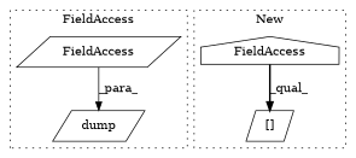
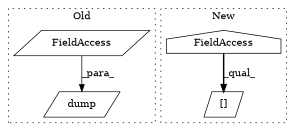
  digraph {
    node [a=22 shape=parallelogram]
    n1 [a=32 l="5,1" label=dump s="4295,4311"]
    n2 [l=9 label=FieldAccess s=4300]
    n3 [a=2 l="19,1" label="[]" s="3667,3687"]
    n4 [l=18 label=FieldAccess s=3667 shape=house]
    subgraph cluster_1 {
-     label=FieldAccess
+     label=Old
      style=dotted
      n1
      n2
    }
    subgraph cluster_2 {
      label=New
      style=dotted
      n3
      n4
    }
    n2 -> n1 [label=_para_ style=solid]
    n4 -> n3 [label=_qual_ style=bold]
  }
